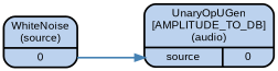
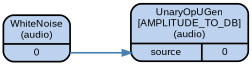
  digraph {
    color=lightslategrey
    fontname=Arial
    penwidth=2
    rankdir=LR
    ranksep=1
    splines=spline
    style="dotted, rounded"
    node [fillcolor=lightsteelblue2 fontname=Arial fontsize=12 penwidth=2 shape=Mrecord style="filled, rounded"]
-   n1 [label="<f_0> WhiteNoise\n(source) | { { <f_1_0_0> 0 } }"]
+   n1 [label="<f_0> WhiteNoise\n(audio) | { { <f_1_0_0> 0 } }"]
    n2 [label="<f_0> UnaryOpUGen\n[AMPLITUDE_TO_DB]\n(audio) | { { <f_1_0_0> source } | { <f_1_1_0> 0 } }"]
    n1 -> n2 [color=steelblue headport="f_1_0_0:w" penwidth=2 tailport="f_1_0_0:e"]
  }
